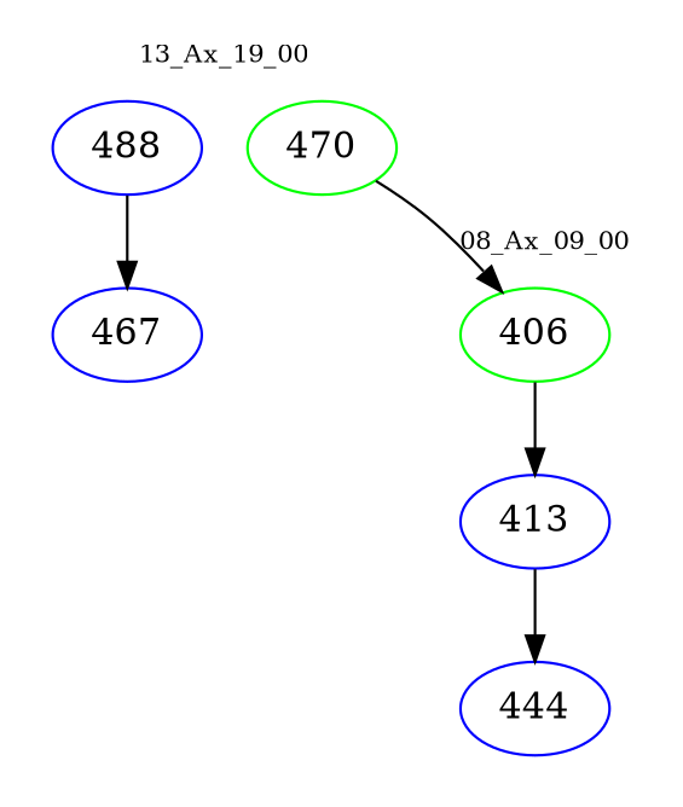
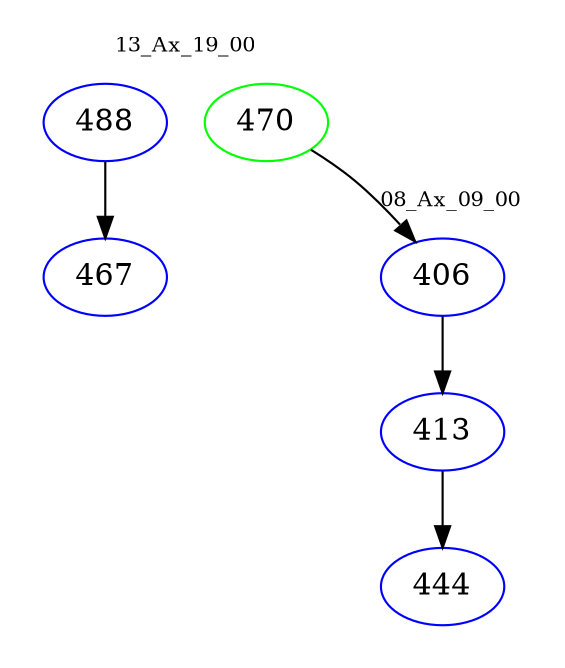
  digraph {
    node [color=blue]
    edge [color=black]
    n1 [color=green label=470]
    n2 [label=488]
    n3 [label=467]
-   n4 [color=green label=406]
+   n4 [label=406]
    n5 [label=413]
    n6 [label=444]
    subgraph cluster_1 {
      color=white
      fontsize=10
      label="13_Ax_19_00"
      n1
      n2
      n3
    }
    subgraph cluster_2 {
      color=white
      fontsize=10
      label="08_Ax_09_00"
      n4
      n5
      n6
    }
    n1 -> n4
    n2 -> n3
    n4 -> n5
    n5 -> n6
  }
